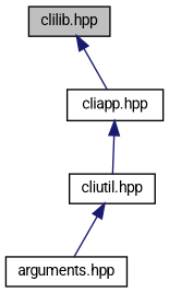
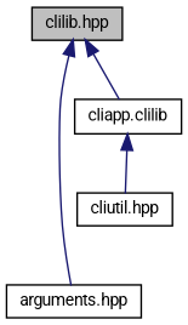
  digraph {
    fontname=Roboto
    node [color=black fillcolor=white fontname=Roboto fontsize=10 shape=record style=filled]
    edge [color=midnightblue dir=back fontname=Roboto fontsize=10 labelfontname=Helvetica labelfontsize=10 style=solid]
    n1 [fillcolor=grey75 fontcolor=black height=0.2 label="clilib.hpp" width=0.4]
    n2 [height=0.2 label="arguments.hpp" width=0.4]
-   n3 [height=0.2 label="cliapp.hpp" width=0.4]
+   n3 [height=0.2 label="cliapp.clilib" width=0.4]
    n4 [height=0.2 label="cliutil.hpp" width=0.4]
-   n4 -> n2
+   n1 -> n2
    n1 -> n3
    n3 -> n4
  }
